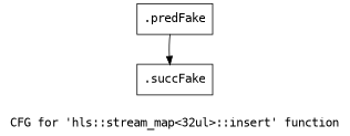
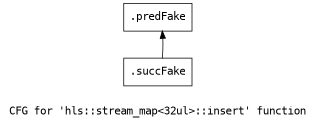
  digraph {
    label="CFG for 'hls::stream_map\<32ul\>::insert' function"
    fontname="DejaVu Sans Mono"
    node [shape=record fontname="DejaVu Sans Mono"]
    n1 [label="{.predFake}"]
    n2 [filename="/mnt/xilinx/Vitis_HLS/2021.2/include/hls_stream_thread_unsafe.h" label="{.succFake}" linenumber=227]
-   n1 -> n2 [execusionnum=1 filename="/mnt/xilinx/Vitis_HLS/2021.2/include/hls_stream_thread_unsafe.h" fontname="DejaVu Sans Mono"]
+   n2 -> n1 [execusionnum=1 filename="/mnt/xilinx/Vitis_HLS/2021.2/include/hls_stream_thread_unsafe.h" fontname="DejaVu Sans Mono"]
  }
